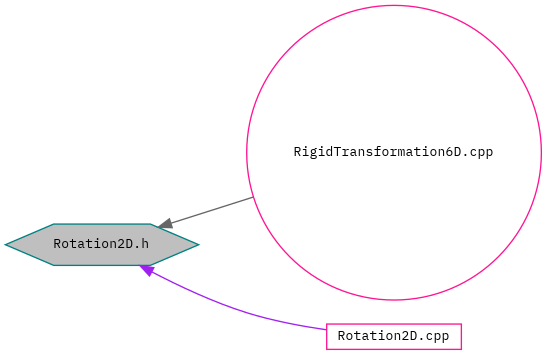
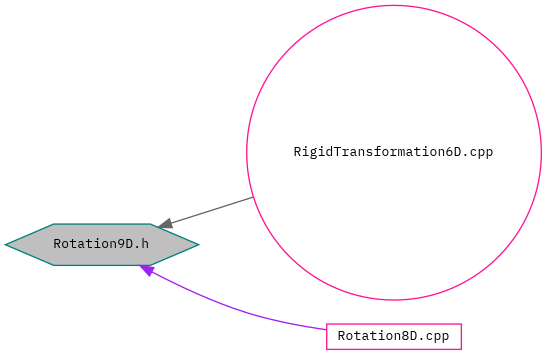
  digraph {
    fontname="IBM Plex Mono"
    rankdir=LR
    node [color=deeppink fillcolor=white fontname="IBM Plex Mono" fontsize=10 style=filled]
    edge [dir=back fontname="IBM Plex Mono" fontsize=10 labelfontname=Helvetica labelfontsize=10 style=solid]
-   n1 [color=teal fillcolor=grey75 fontcolor=black height=0.2 label="Rotation2D.h" shape=hexagon width=0.4]
+   n1 [color=teal fillcolor=grey75 fontcolor=black height=0.2 label="Rotation9D.h" shape=hexagon width=0.4]
    n2 [height=0.2 label="RigidTransformation6D.cpp" shape=circle width=0.4]
-   n3 [height=0.2 label="Rotation2D.cpp" shape=box width=0.4]
+   n3 [height=0.2 label="Rotation8D.cpp" shape=box width=0.4]
    n1 -> n2 [color=gray40]
    n1 -> n3 [color=purple]
  }
